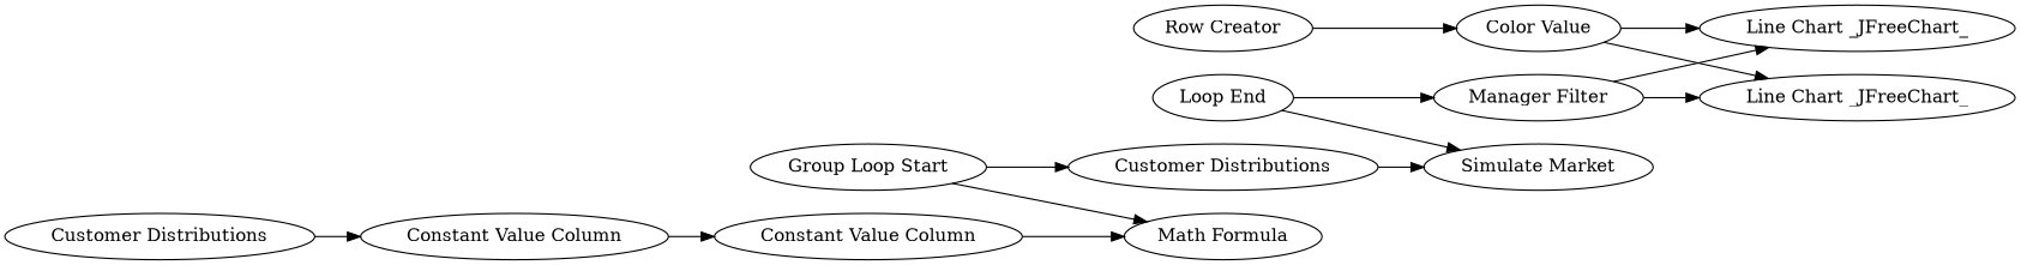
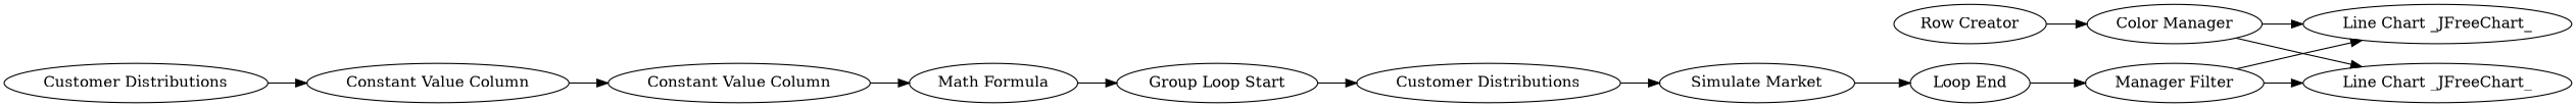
  digraph {
    rankdir=LR
-   n1 [label="Color Value"]
+   n1 [label="Color Manager"]
    n2 [label="Line Chart _JFreeChart_"]
    n3 [label="Line Chart _JFreeChart_"]
    n4 [label="Constant Value Column"]
    n5 [label="Math Formula"]
    n6 [label="Group Loop Start"]
    n7 [label="Customer Distributions"]
    n8 [label="Simulate Market"]
    n9 [label="Loop End"]
    n10 [label="Manager Filter"]
    n11 [label="Row Creator"]
    n12 [label="Constant Value Column"]
    n13 [label="Customer Distributions"]
    n1 -> n2
    n1 -> n3
    n4 -> n5
-   n6 -> n5
+   n5 -> n6
    n6 -> n7
    n7 -> n8
-   n9 -> n8
+   n8 -> n9
    n9 -> n10
    n10 -> n2
    n10 -> n3
    n11 -> n1
    n12 -> n4
    n13 -> n12
  }
